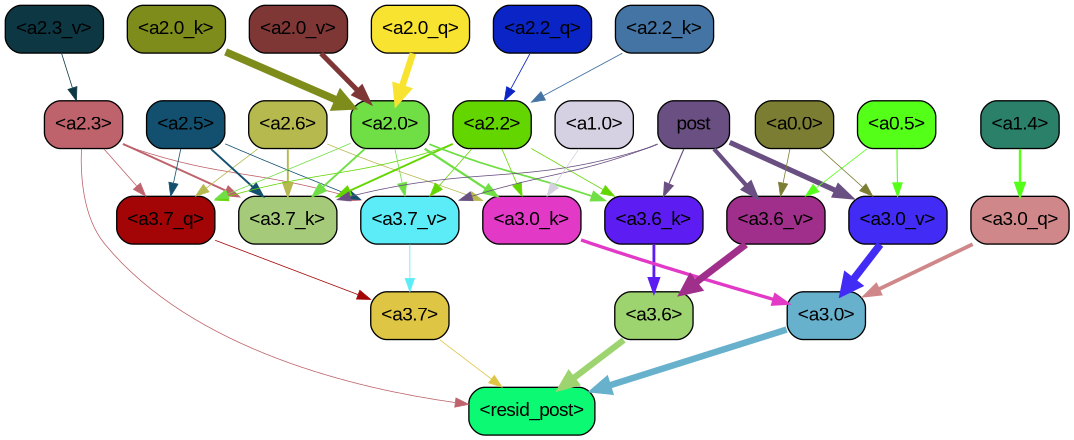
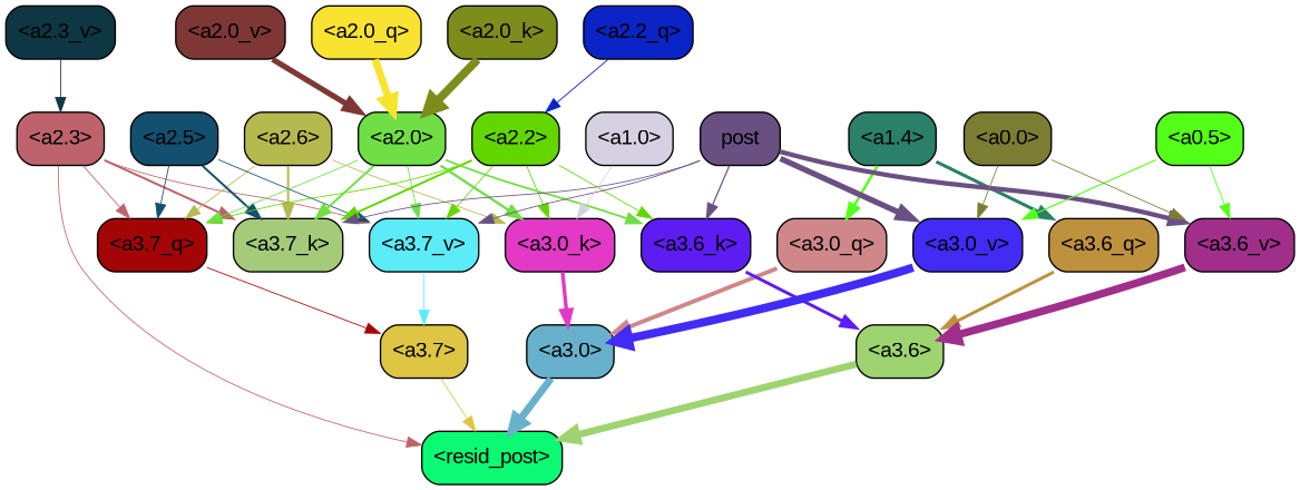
  strict digraph {
    fontname="Liberation Sans"
    splines=true
    node [color=black fontname="Liberation Sans" shape=box style="filled, rounded"]
    edge [color="#63d600" fontname="Liberation Sans" penwidth=0.6]
    "<a3.7>" [fillcolor="#dec543"]
    "<resid_post>" [fillcolor="#0cf973"]
    "<a3.6>" [fillcolor="#9ed46f"]
    "<a3.0>" [fillcolor="#68b1cd"]
    "<a2.3>" [fillcolor="#be636c"]
    "<a3.7_q>" [fillcolor="#a30406"]
    "<a3.7_k>" [fillcolor="#a5cb7a"]
    "<a3.7_v>" [fillcolor="#5cecf7"]
+   "<a3.6_q>" [fillcolor="#be913d"]
    "<a3.0_q>" [fillcolor="#d08789"]
    "<a3.6_k>" [fillcolor="#5d1cf2"]
    "<a3.0_k>" [fillcolor="#e239c7"]
    "<a3.6_v>" [fillcolor="#a02f8b"]
    "<a3.0_v>" [fillcolor="#412bf5"]
    "<a2.6>" [fillcolor="#b6b94e"]
    "<a2.5>" [fillcolor="#134f6e"]
    "<a2.2>" [fillcolor="#63d600"]
    "<a2.0>" [fillcolor="#70de45"]
    "<a1.4>" [fillcolor="#2a8069"]
    n20 [fillcolor="#6a5082" label=post]
    "<a1.0>" [fillcolor="#d6d1e2"]
    "<a0.5>" [fillcolor="#54ff18"]
    "<a0.0>" [fillcolor="#7b7d33"]
    "<a2.2_q>" [fillcolor="#0b24c6"]
    "<a2.0_q>" [fillcolor="#f9e331"]
-   "<a2.2_k>" [fillcolor="#4474a3"]
    "<a2.0_k>" [fillcolor="#7e8c1c"]
    "<a2.3_v>" [fillcolor="#0d3743"]
    "<a2.0_v>" [fillcolor="#7f3736"]
    "<a3.7>" -> "<resid_post>" [color="#dec543"]
    "<a3.6>" -> "<resid_post>" [color="#9ed46f" penwidth=4.746312499046326]
    "<a3.0>" -> "<resid_post>" [color="#68b1cd" penwidth=4.896343111991882]
    "<a2.3>" -> "<resid_post>" [color="#be636c"]
    "<a2.3>" -> "<a3.7_q>" [color="#be636c"]
    "<a2.3>" -> "<a3.7_k>" [color="#be636c" penwidth=1.467104621231556]
    "<a2.3>" -> "<a3.7_v>" [color="#be636c"]
    "<a3.7_q>" -> "<a3.7>" [color="#a30406"]
    "<a3.7_v>" -> "<a3.7>" [color="#5cecf7"]
+   "<a3.6_q>" -> "<a3.6>" [color="#be913d" penwidth=2.160832464694977]
    "<a3.0_q>" -> "<a3.0>" [color="#d08789" penwidth=2.870753765106201]
    "<a3.6_k>" -> "<a3.6>" [color="#5d1cf2" penwidth=2.13908451795578]
    "<a3.0_k>" -> "<a3.0>" [color="#e239c7" penwidth=2.520303964614868]
    "<a3.6_v>" -> "<a3.6>" [color="#a02f8b" penwidth=5.297133803367615]
    "<a3.0_v>" -> "<a3.0>" [color="#412bf5" penwidth=5.680712580680847]
    "<a2.6>" -> "<a3.7_q>" [color="#b6b94e"]
    "<a2.6>" -> "<a3.7_k>" [color="#b6b94e" penwidth=1.4453159049153328]
    "<a2.6>" -> "<a3.0_k>" [color="#b6b94e"]
    "<a2.5>" -> "<a3.7_q>" [color="#134f6e"]
    "<a2.5>" -> "<a3.7_k>" [color="#134f6e" penwidth=1.4526091292500496]
    "<a2.5>" -> "<a3.7_v>" [color="#134f6e"]
    "<a2.2>" -> "<a3.7_q>"
    "<a2.2>" -> "<a3.7_k>" [penwidth=1.4310357049107552]
    "<a2.2>" -> "<a3.7_v>"
    "<a2.2>" -> "<a3.6_k>"
    "<a2.2>" -> "<a3.0_k>"
    "<a2.0>" -> "<a3.7_q>" [color="#70de45"]
    "<a2.0>" -> "<a3.7_k>" [color="#70de45" penwidth=1.4314699843525887]
    "<a2.0>" -> "<a3.7_v>" [color="#70de45"]
    "<a2.0>" -> "<a3.6_k>" [color="#70de45" penwidth=1.2950235605239868]
    "<a2.0>" -> "<a3.0_k>" [color="#70de45" penwidth=1.712992787361145]
+   "<a1.4>" -> "<a3.6_q>" [color="#2a8069" penwidth=2.242796540260315]
    "<a1.4>" -> "<a3.0_q>" [color="#54ff18" penwidth=1.7808996737003326]
    n20 -> "<a3.7_k>" [color="#6a5082"]
    n20 -> "<a3.7_v>" [color="#6a5082"]
    n20 -> "<a3.6_k>" [color="#6a5082" penwidth=0.891706109046936]
    n20 -> "<a3.6_v>" [color="#6a5082" penwidth=3.1766927242279053]
    n20 -> "<a3.0_v>" [color="#6a5082" penwidth=3.9005755856633186]
    "<a1.0>" -> "<a3.0_k>" [color="#d6d1e2"]
    "<a0.5>" -> "<a3.6_v>" [color="#54ff18"]
    "<a0.5>" -> "<a3.0_v>" [color="#54ff18" penwidth=0.8493617177009583]
    "<a0.0>" -> "<a3.6_v>" [color="#7b7d33"]
    "<a0.0>" -> "<a3.0_v>" [color="#7b7d33"]
    "<a2.2_q>" -> "<a2.2>" [color="#0b24c6" penwidth=0.6449352353811264]
    "<a2.0_q>" -> "<a2.0>" [color="#f9e331" penwidth=5.017253503203392]
-   "<a2.2_k>" -> "<a2.2>" [color="#4474a3" penwidth=0.6690489649772644]
    "<a2.0_k>" -> "<a2.0>" [color="#7e8c1c" penwidth=5.656688302755356]
    "<a2.3_v>" -> "<a2.3>" [color="#0d3743"]
    "<a2.0_v>" -> "<a2.0>" [color="#7f3736" penwidth=3.8170836865901947]
  }
